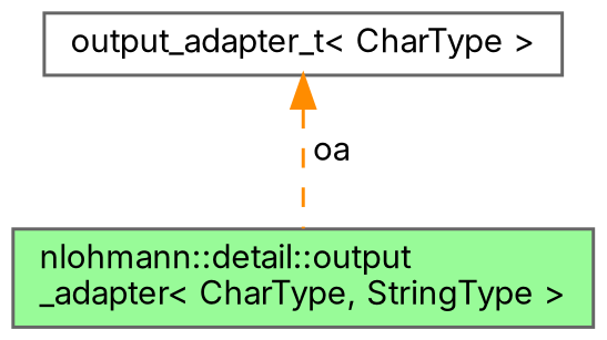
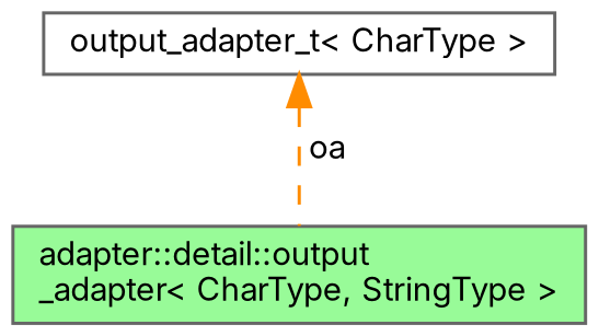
  digraph {
    fontname=Inter
    node [color=gray40 fontname=Inter fontsize=10 shape=box style=filled]
-   n1 [fillcolor=palegreen fontcolor=black height=0.2 label="nlohmann::detail::output\l_adapter\< CharType, StringType \>" width=0.4]
+   n1 [fillcolor=palegreen fontcolor=black height=0.2 label="adapter::detail::output\l_adapter\< CharType, StringType \>" width=0.4]
    n2 [fillcolor=white height=0.2 label="output_adapter_t\< CharType \>" width=0.4]
    n2 -> n1 [color=darkorange dir=back fontname=Inter fontsize=10 label=" oa" labelfontname=Helvetica labelfontsize=10 style=dashed]
  }
